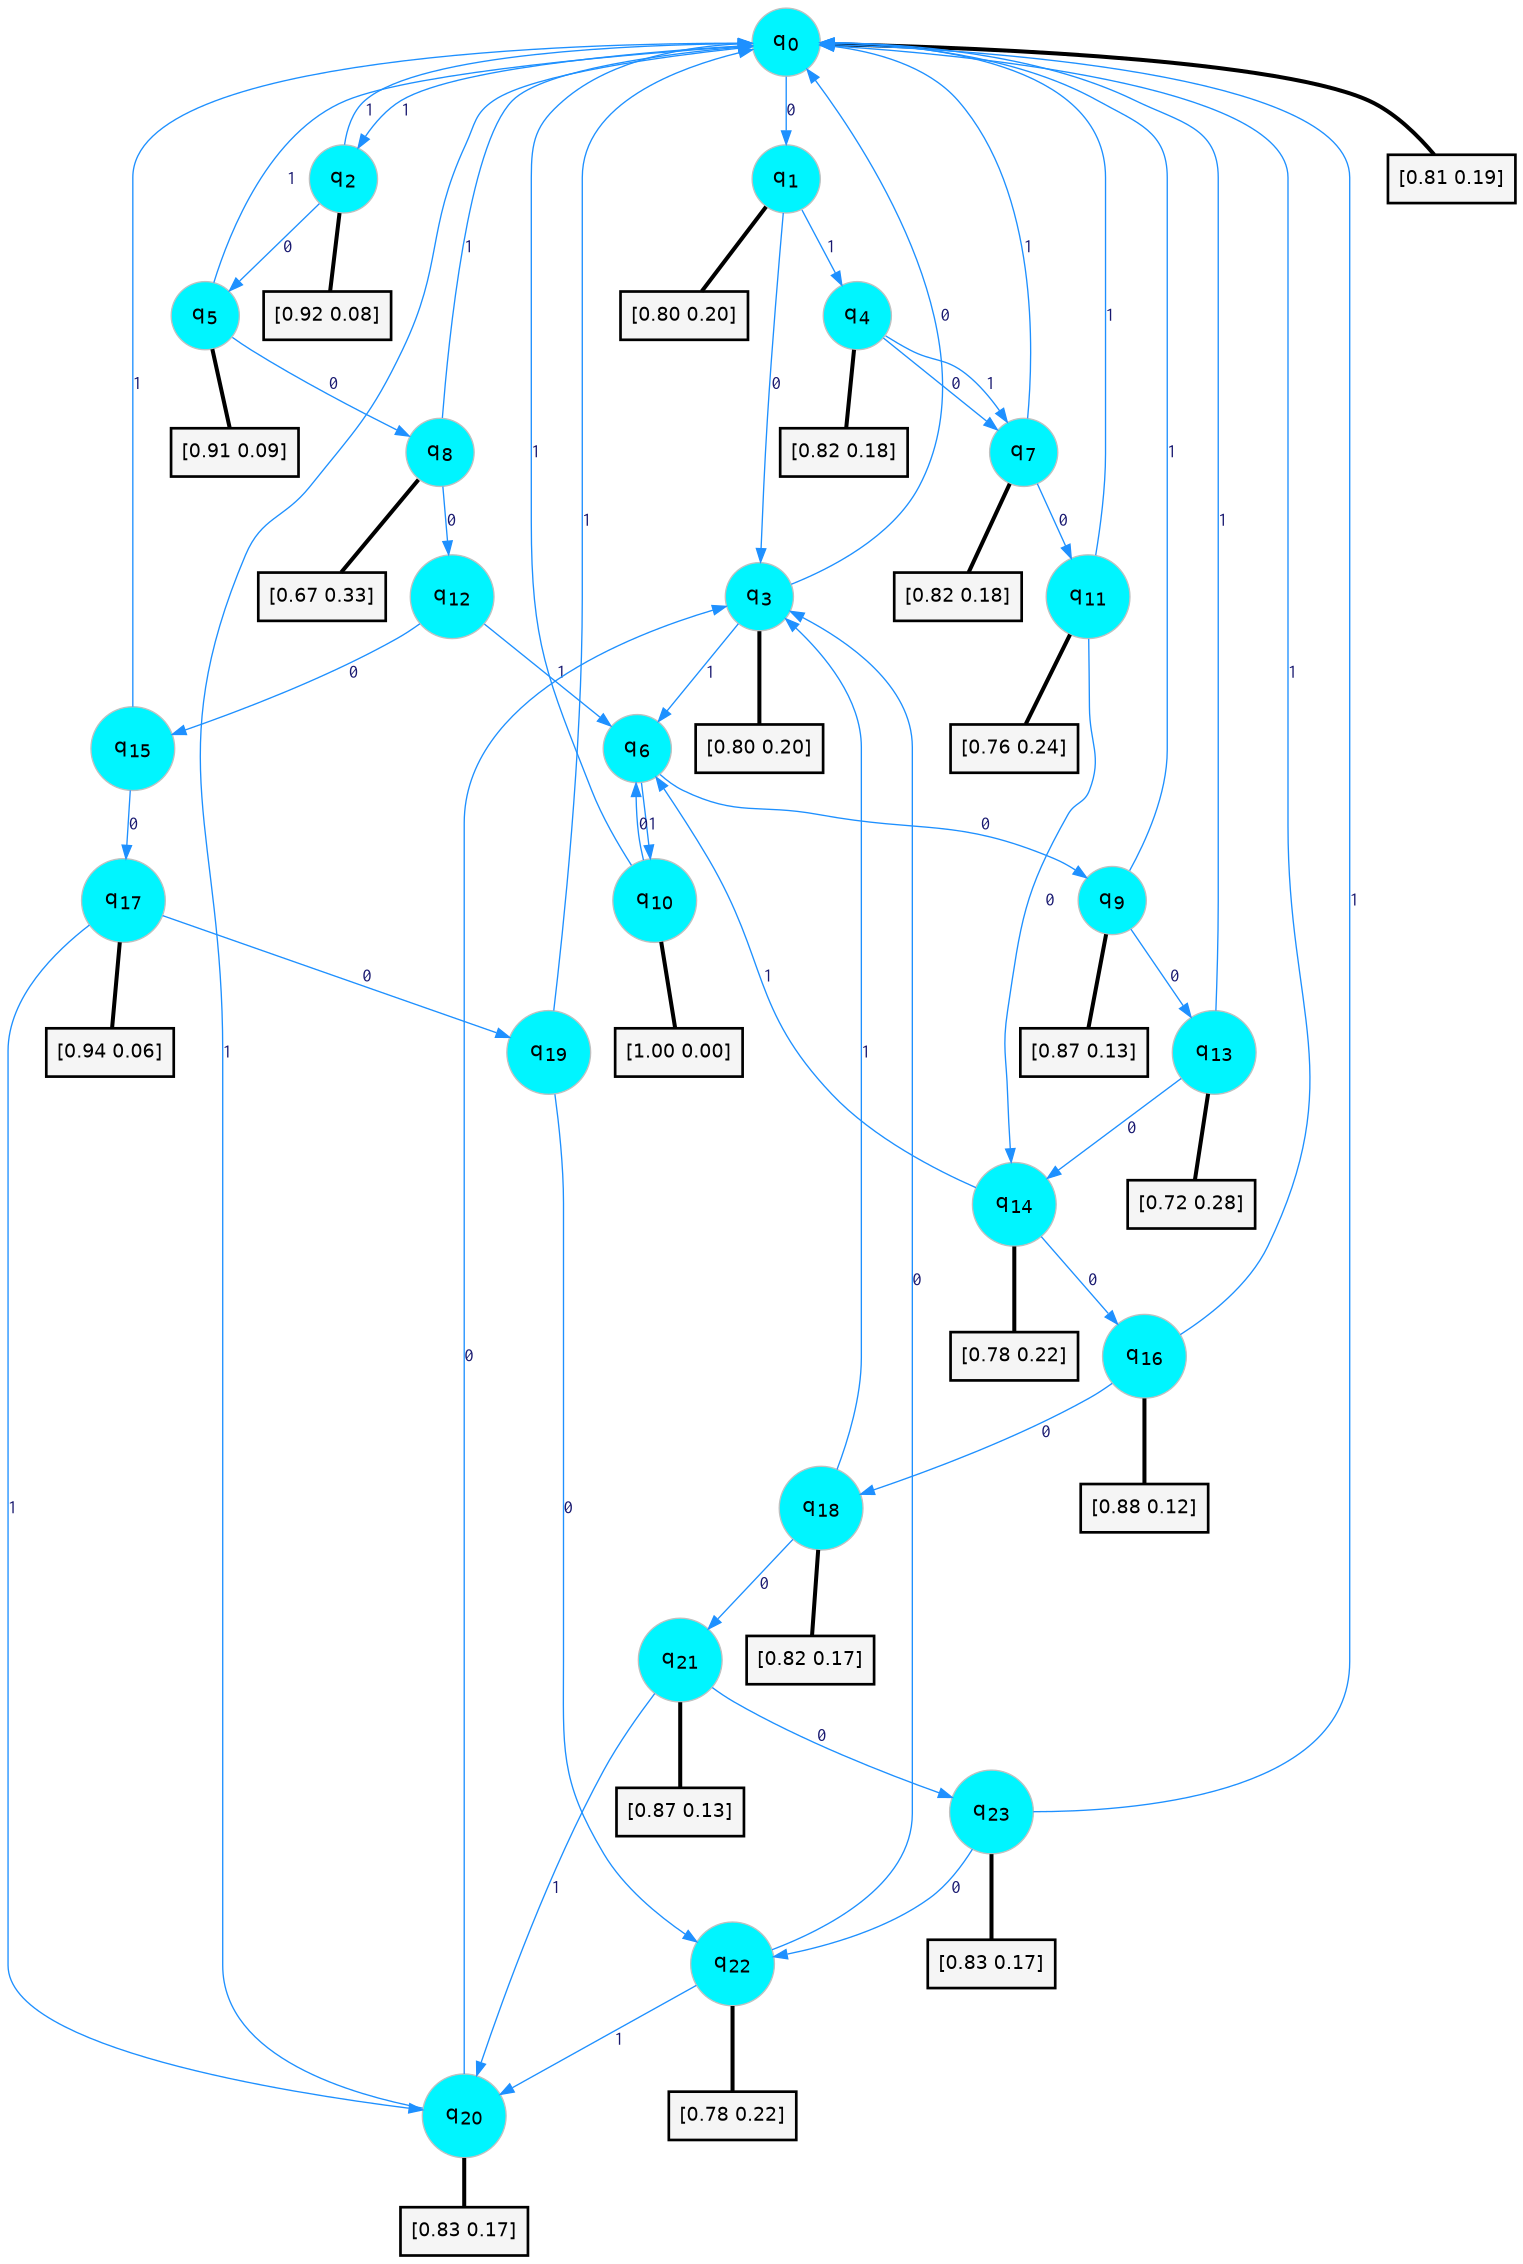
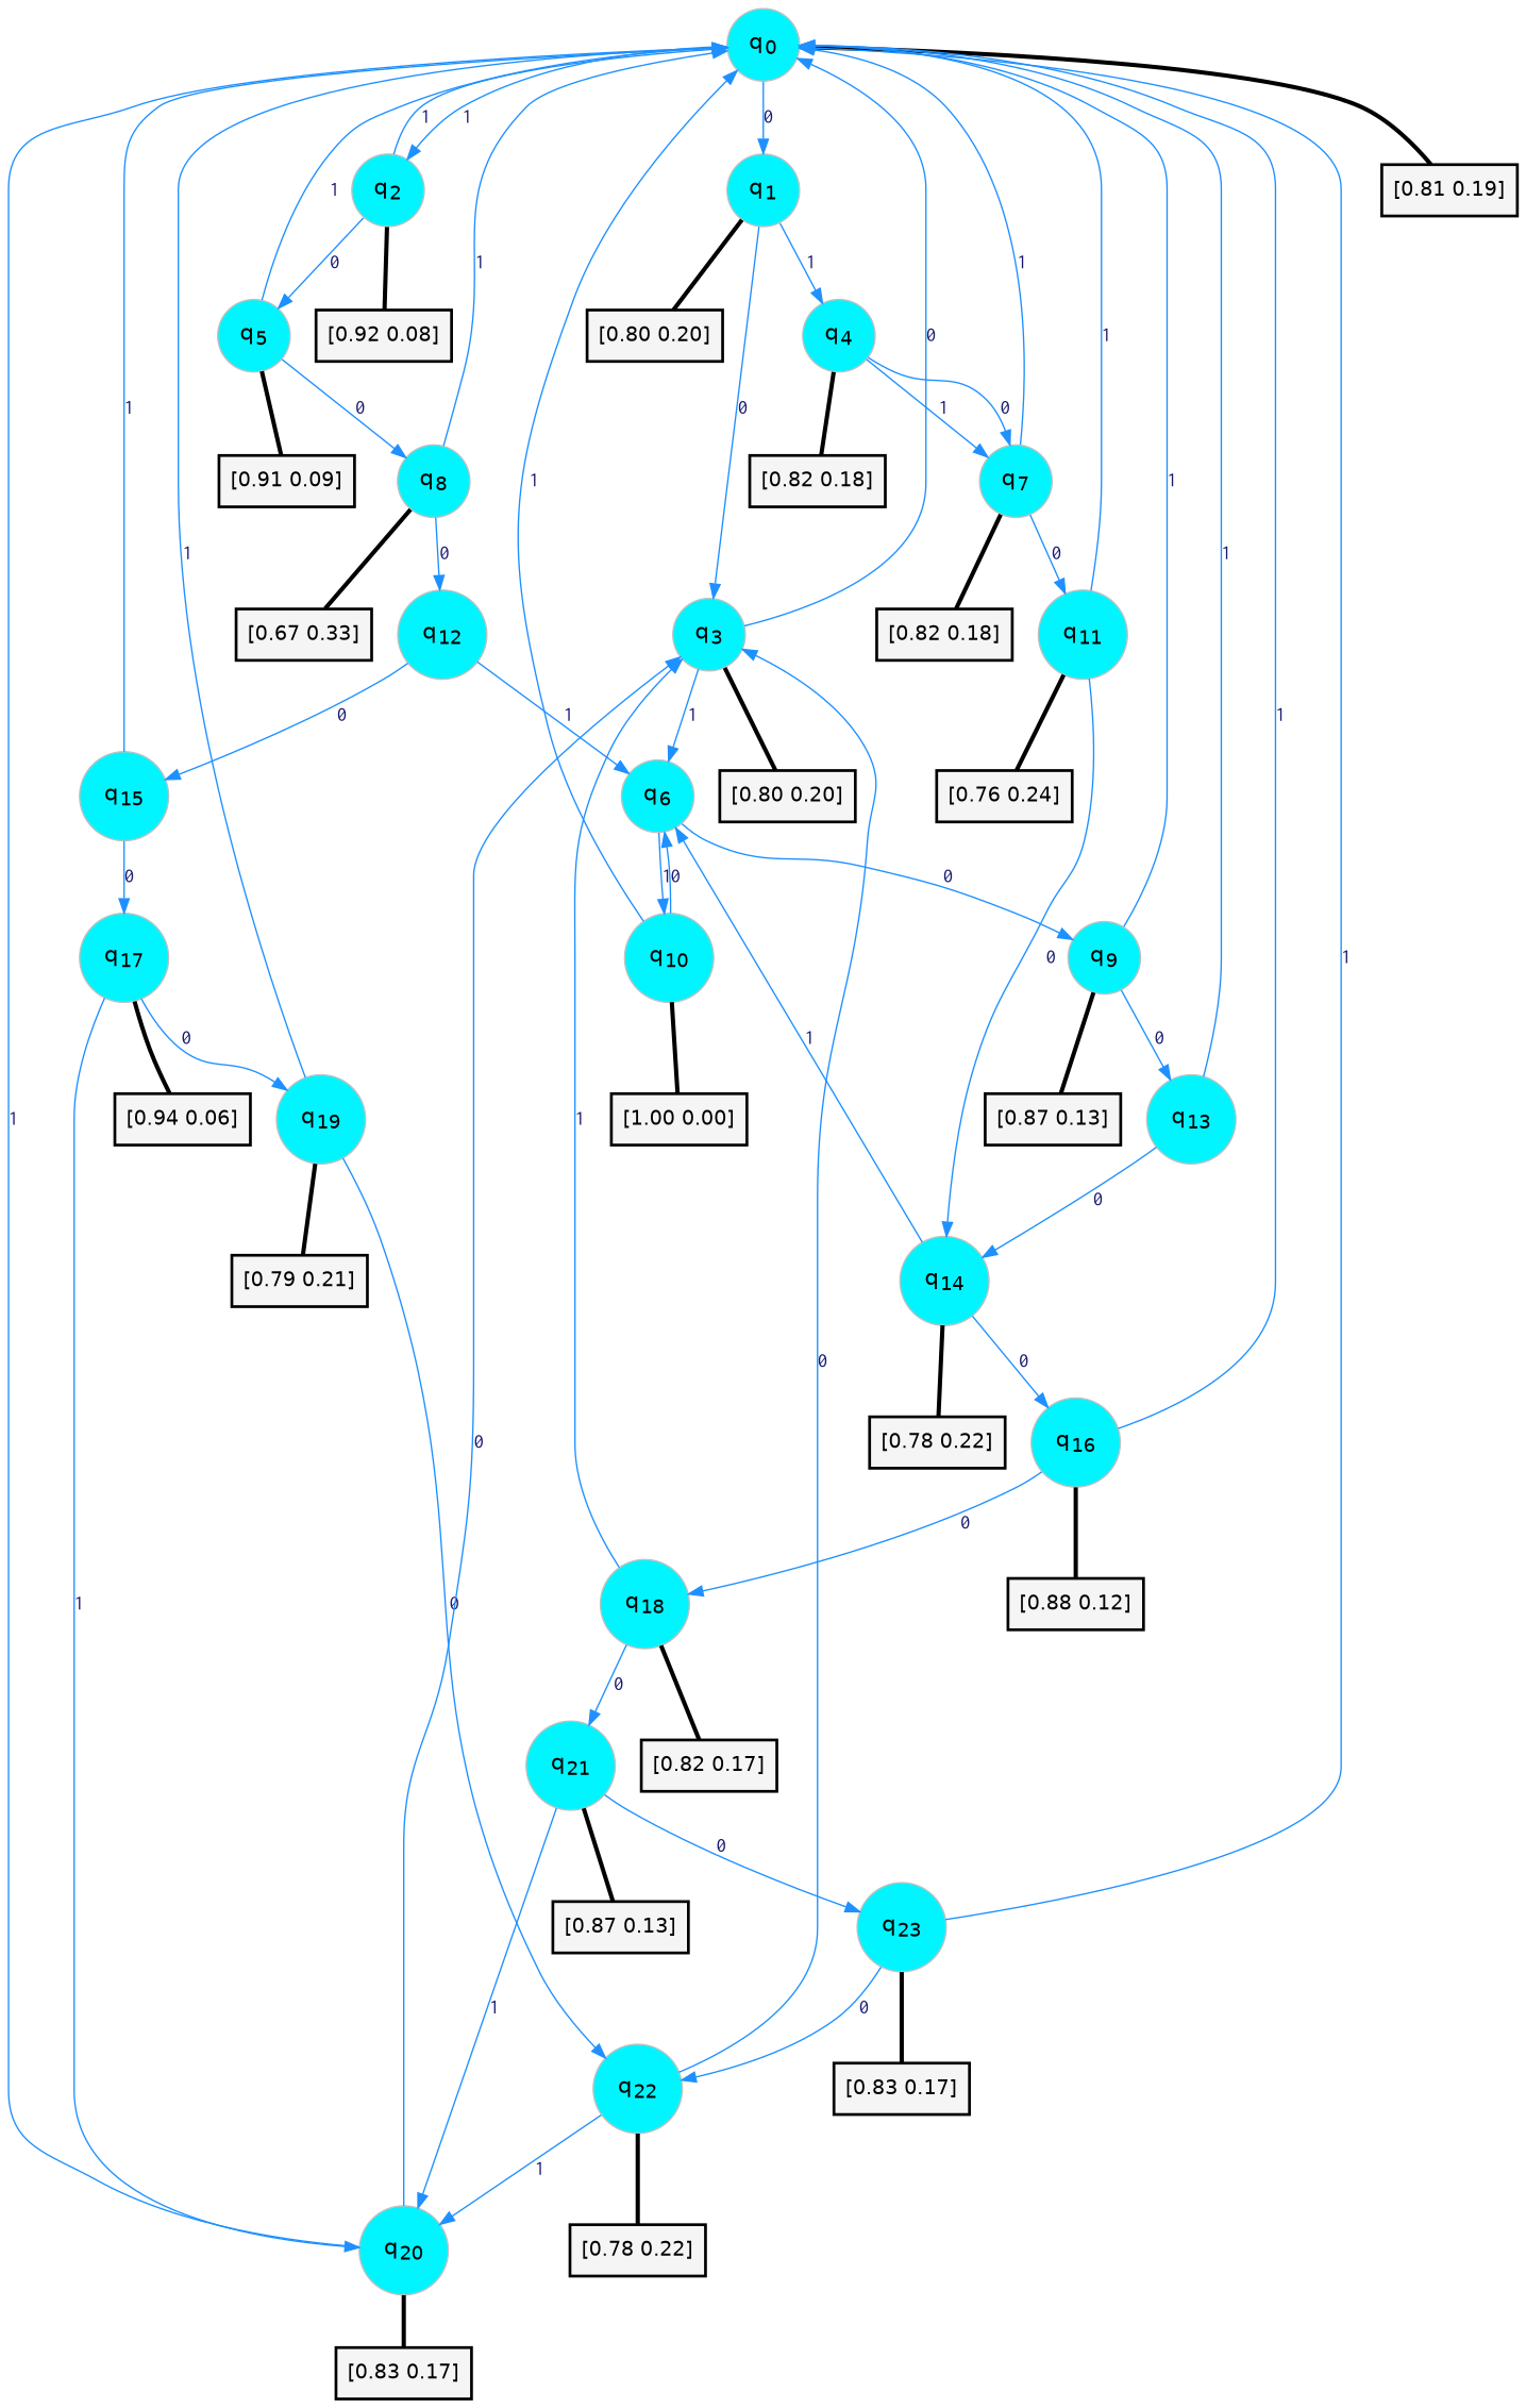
  digraph {
    rankdir=TD
    node [color=gray fillcolor=turquoise1 fontcolor=black fontname=Helvetica fontsize=16 fontweight=bold shape=circle style=filled]
    edge [arrowsize=1 color=dodgerblue1 fontcolor=midnightblue fontname=courier fontweight=bold penwidth=1 style=solid weight=20]
    n1 [label=<q<SUB>0</SUB>>]
    n2 [label=<q<SUB>1</SUB>>]
    n3 [label=<q<SUB>2</SUB>>]
    n4 [color=black fillcolor=whitesmoke fontsize=14 label="[0.81 0.19]" penwidth=2 shape=box]
    n5 [label=<q<SUB>3</SUB>>]
    n6 [label=<q<SUB>4</SUB>>]
    n7 [color=black fillcolor=whitesmoke fontsize=14 label="[0.80 0.20]" penwidth=2 shape=box]
    n8 [label=<q<SUB>5</SUB>>]
    n9 [color=black fillcolor=whitesmoke fontsize=14 label="[0.92 0.08]" penwidth=2 shape=box]
    n10 [label=<q<SUB>6</SUB>>]
    n11 [color=black fillcolor=whitesmoke fontsize=14 label="[0.80 0.20]" penwidth=2 shape=box]
    n12 [label=<q<SUB>7</SUB>>]
    n13 [color=black fillcolor=whitesmoke fontsize=14 label="[0.82 0.18]" penwidth=2 shape=box]
    n14 [label=<q<SUB>8</SUB>>]
    n15 [color=black fillcolor=whitesmoke fontsize=14 label="[0.91 0.09]" penwidth=2 shape=box]
    n16 [label=<q<SUB>9</SUB>>]
    n17 [label=<q<SUB>10</SUB>>]
    n18 [label=<q<SUB>11</SUB>>]
    n19 [color=black fillcolor=whitesmoke fontsize=14 label="[0.82 0.18]" penwidth=2 shape=box]
    n20 [label=<q<SUB>12</SUB>>]
    n21 [color=black fillcolor=whitesmoke fontsize=14 label="[0.67 0.33]" penwidth=2 shape=box]
    n22 [label=<q<SUB>13</SUB>>]
    n23 [color=black fillcolor=whitesmoke fontsize=14 label="[0.87 0.13]" penwidth=2 shape=box]
    n24 [color=black fillcolor=whitesmoke fontsize=14 label="[1.00 0.00]" penwidth=2 shape=box]
    n25 [label=<q<SUB>14</SUB>>]
    n26 [color=black fillcolor=whitesmoke fontsize=14 label="[0.76 0.24]" penwidth=2 shape=box]
    n27 [label=<q<SUB>15</SUB>>]
-   n28 [color=black fillcolor=whitesmoke fontsize=14 label="[0.72 0.28]" penwidth=2 shape=box]
    n29 [label=<q<SUB>16</SUB>>]
    n30 [color=black fillcolor=whitesmoke fontsize=14 label="[0.78 0.22]" penwidth=2 shape=box]
    n31 [label=<q<SUB>17</SUB>>]
    n32 [label=<q<SUB>18</SUB>>]
    n33 [color=black fillcolor=whitesmoke fontsize=14 label="[0.88 0.12]" penwidth=2 shape=box]
    n34 [label=<q<SUB>19</SUB>>]
    n35 [label=<q<SUB>20</SUB>>]
    n36 [color=black fillcolor=whitesmoke fontsize=14 label="[0.94 0.06]" penwidth=2 shape=box]
    n37 [label=<q<SUB>21</SUB>>]
    n38 [color=black fillcolor=whitesmoke fontsize=14 label="[0.82 0.17]" penwidth=2 shape=box]
    n39 [label=<q<SUB>22</SUB>>]
+   n40 [color=black fillcolor=whitesmoke fontsize=14 label="[0.79 0.21]" penwidth=2 shape=box]
    n41 [color=black fillcolor=whitesmoke fontsize=14 label="[0.83 0.17]" penwidth=2 shape=box]
    n42 [label=<q<SUB>23</SUB>>]
    n43 [color=black fillcolor=whitesmoke fontsize=14 label="[0.87 0.13]" penwidth=2 shape=box]
    n44 [color=black fillcolor=whitesmoke fontsize=14 label="[0.78 0.22]" penwidth=2 shape=box]
    n45 [color=black fillcolor=whitesmoke fontsize=14 label="[0.83 0.17]" penwidth=2 shape=box]
    n1 -> n2 [label=0]
    n1 -> n3 [label=1]
    n1 -> n4 [arrowhead=none color=black penwidth=3]
    n2 -> n5 [label=0]
    n2 -> n6 [label=1]
    n2 -> n7 [arrowhead=none color=black penwidth=3]
    n3 -> n1 [label=1]
    n3 -> n8 [label=0]
    n3 -> n9 [arrowhead=none color=black penwidth=3]
    n5 -> n1 [label=0]
    n5 -> n10 [label=1]
    n5 -> n11 [arrowhead=none color=black penwidth=3]
    n6 -> n12 [label=0]
    n6 -> n12 [label=1]
    n6 -> n13 [arrowhead=none color=black penwidth=3]
    n8 -> n1 [label=1]
    n8 -> n14 [label=0]
    n8 -> n15 [arrowhead=none color=black penwidth=3]
    n10 -> n16 [label=0]
    n10 -> n17 [label=1]
    n12 -> n1 [label=1]
    n12 -> n18 [label=0]
    n12 -> n19 [arrowhead=none color=black penwidth=3]
    n14 -> n1 [label=1]
    n14 -> n20 [label=0]
    n14 -> n21 [arrowhead=none color=black penwidth=3]
    n16 -> n1 [label=1]
    n16 -> n22 [label=0]
    n16 -> n23 [arrowhead=none color=black penwidth=3]
    n17 -> n1 [label=1]
    n17 -> n10 [label=0]
    n17 -> n24 [arrowhead=none color=black penwidth=3]
    n18 -> n1 [label=1]
    n18 -> n25 [label=0]
    n18 -> n26 [arrowhead=none color=black penwidth=3]
    n20 -> n10 [label=1]
    n20 -> n27 [label=0]
    n22 -> n1 [label=1]
    n22 -> n25 [label=0]
-   n22 -> n28 [arrowhead=none color=black penwidth=3]
    n25 -> n10 [label=1]
    n25 -> n29 [label=0]
    n25 -> n30 [arrowhead=none color=black penwidth=3]
    n27 -> n1 [label=1]
    n27 -> n31 [label=0]
    n29 -> n1 [label=1]
    n29 -> n32 [label=0]
    n29 -> n33 [arrowhead=none color=black penwidth=3]
    n31 -> n34 [label=0]
    n31 -> n35 [label=1]
    n31 -> n36 [arrowhead=none color=black penwidth=3]
    n32 -> n5 [label=1]
    n32 -> n37 [label=0]
    n32 -> n38 [arrowhead=none color=black penwidth=3]
    n34 -> n1 [label=1]
    n34 -> n39 [label=0]
+   n34 -> n40 [arrowhead=none color=black penwidth=3]
    n35 -> n1 [label=1]
    n35 -> n5 [label=0]
    n35 -> n41 [arrowhead=none color=black penwidth=3]
    n37 -> n35 [label=1]
    n37 -> n42 [label=0]
    n37 -> n43 [arrowhead=none color=black penwidth=3]
    n39 -> n5 [label=0]
    n39 -> n35 [label=1]
    n39 -> n44 [arrowhead=none color=black penwidth=3]
    n42 -> n1 [label=1]
    n42 -> n39 [label=0]
    n42 -> n45 [arrowhead=none color=black penwidth=3]
  }
